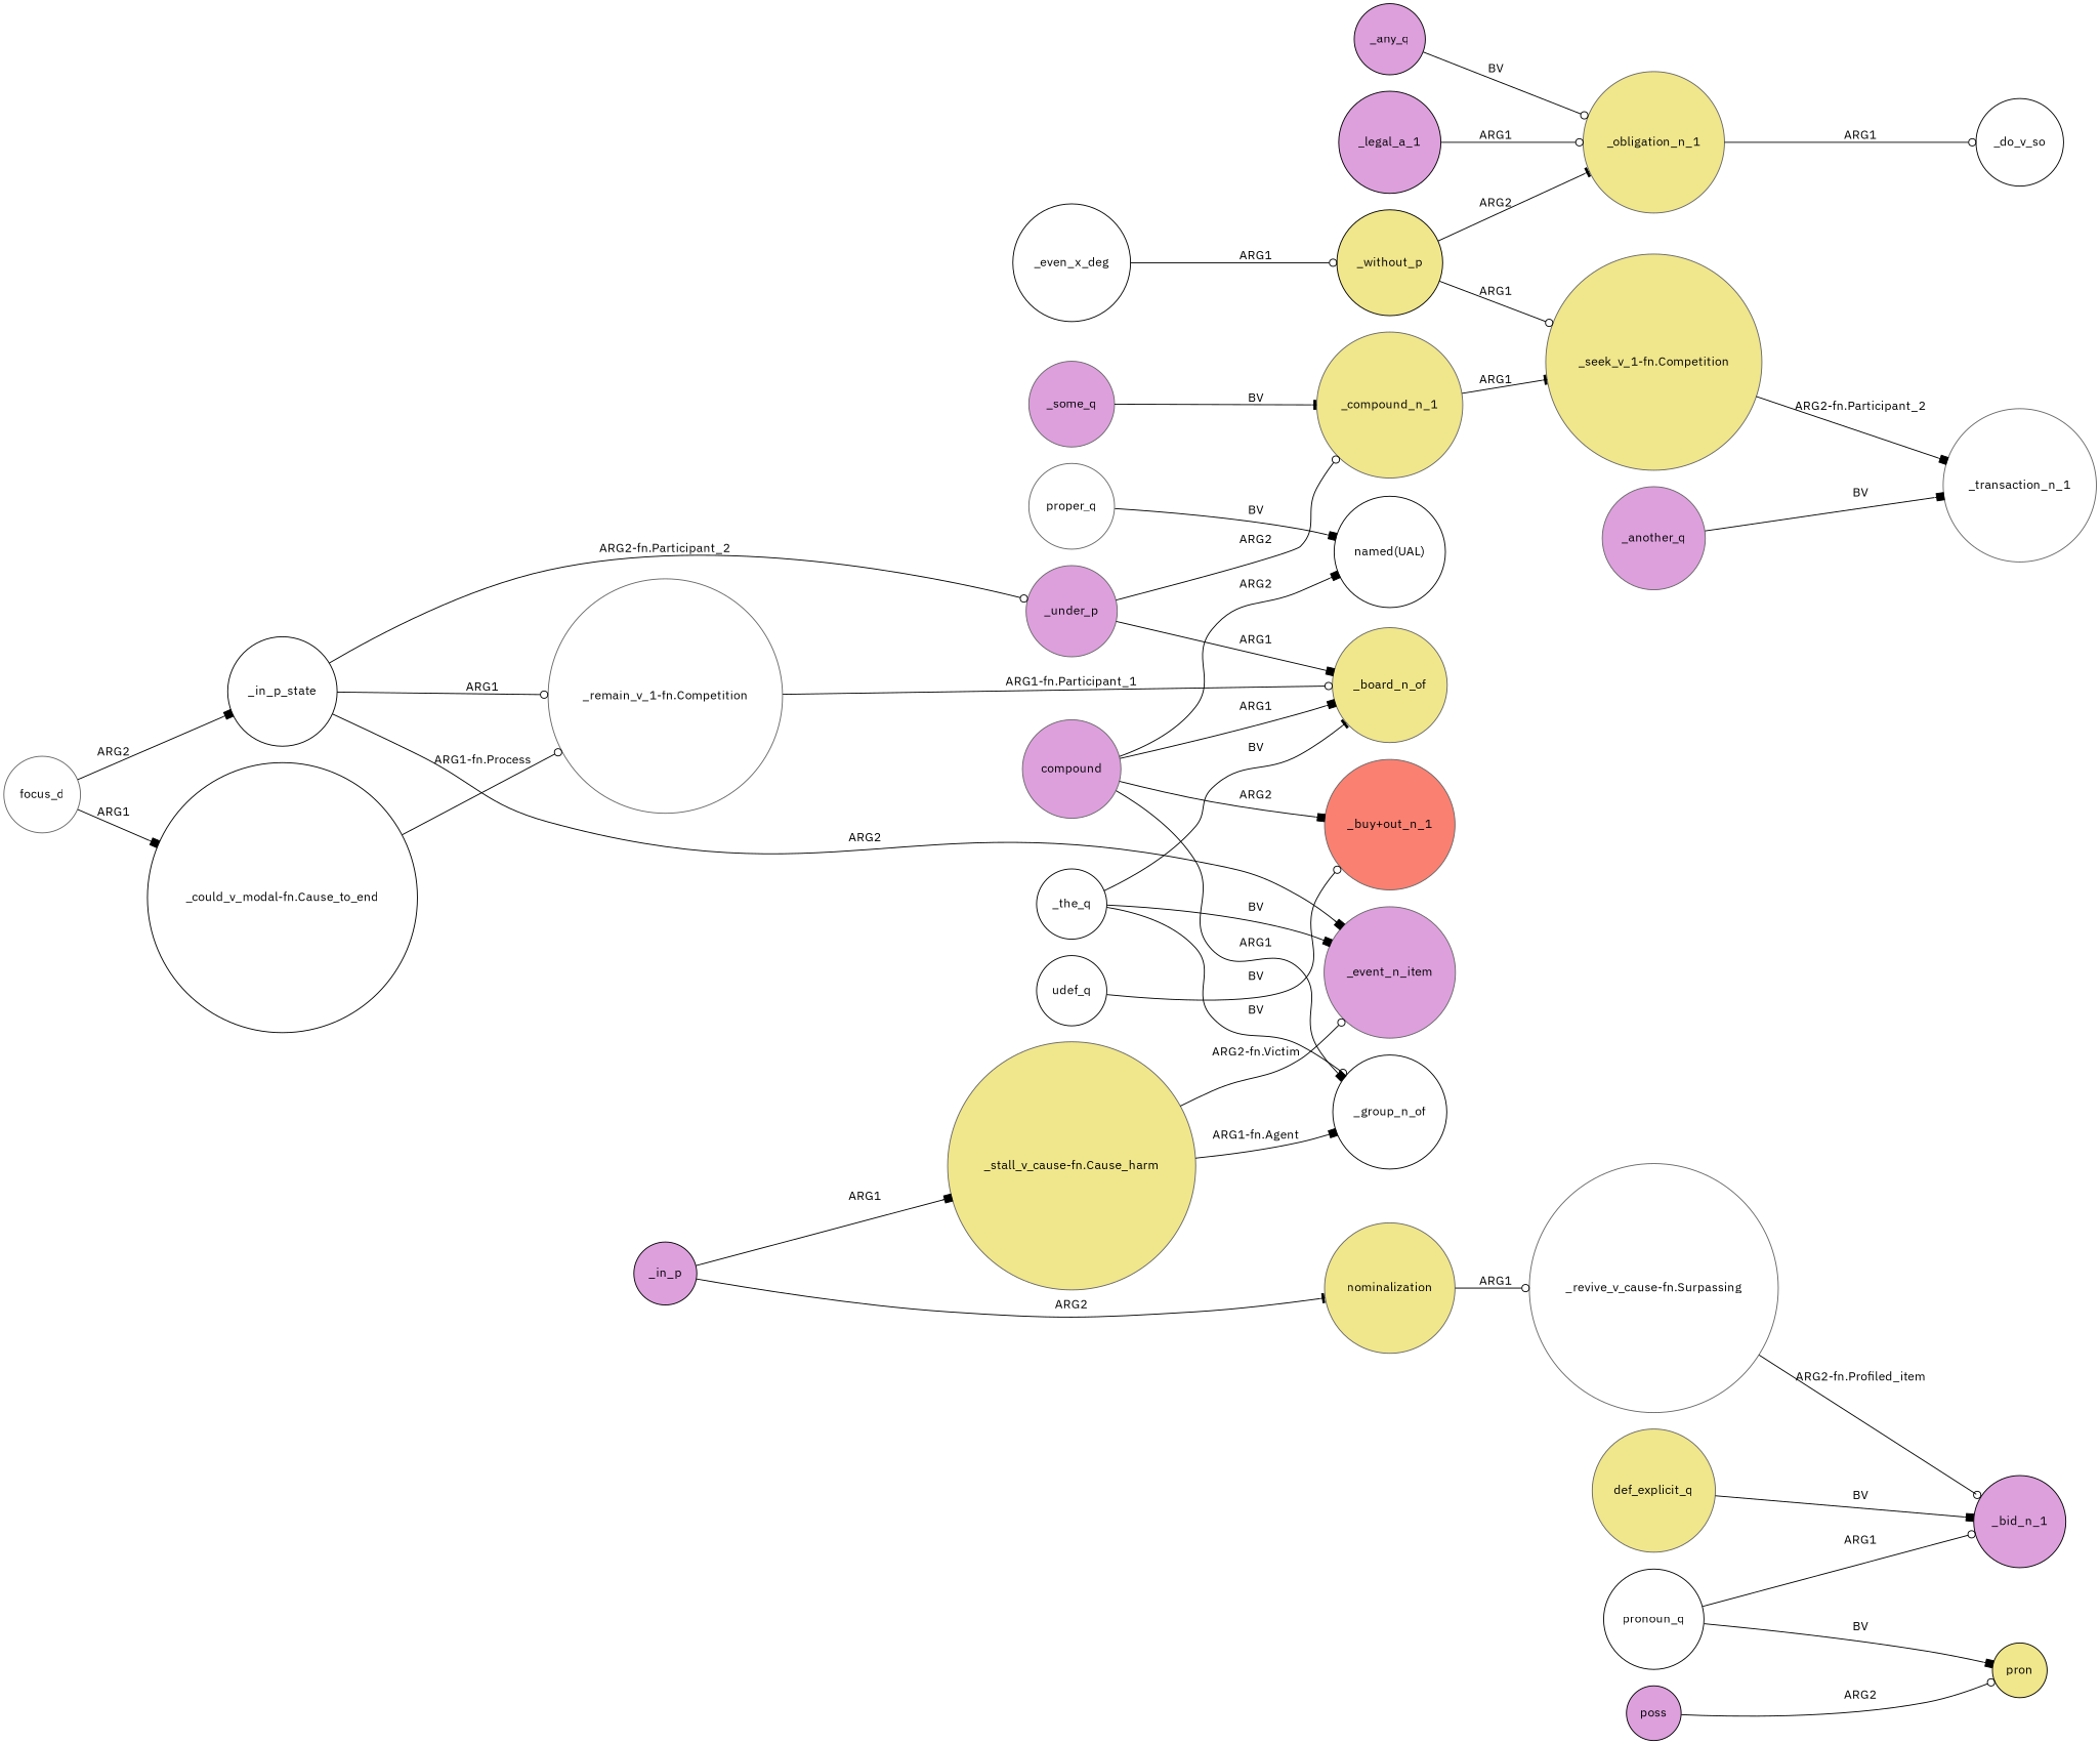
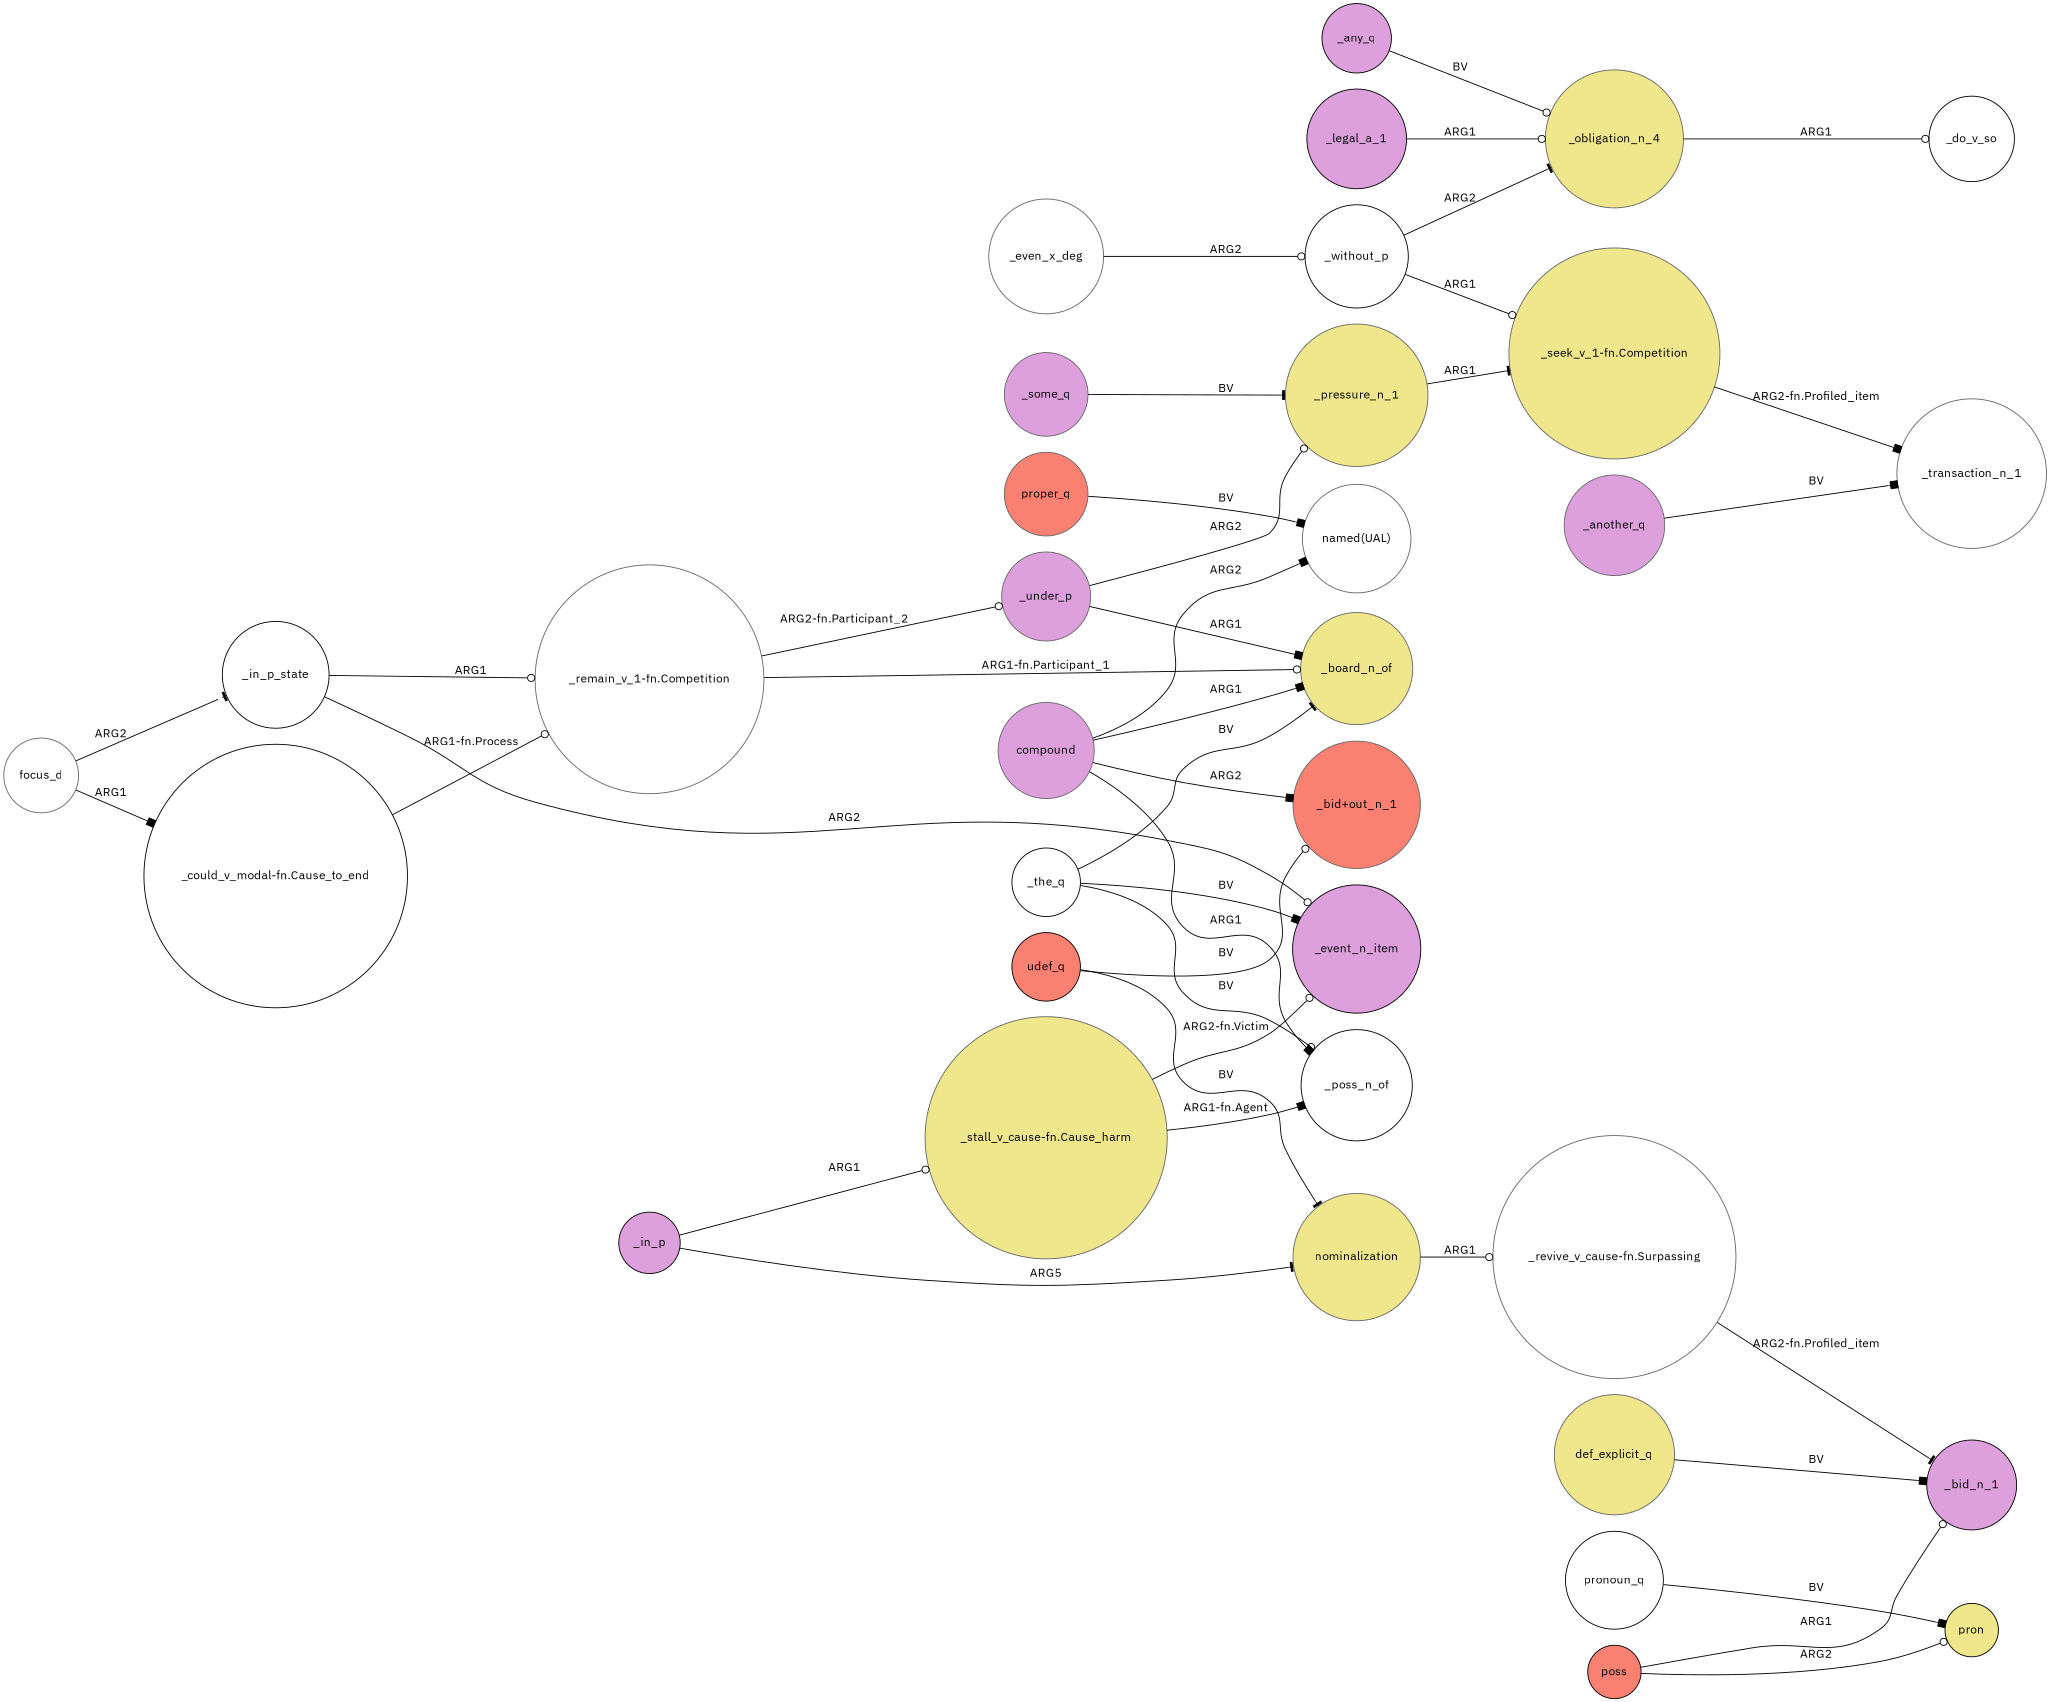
  digraph {
    fontname="IBM Plex Sans"
    rankdir=LR
    node [color=gray40 fillcolor=white fontname="IBM Plex Sans" shape=circle style=filled]
    edge [arrowhead=odot fontname="IBM Plex Sans"]
    "_stall_v_cause-fn.Cause_harm" [fillcolor=khaki]
-   _event_n_item [fillcolor=plum]
-   _group_n_of [color=black]
-   _without_p [color=black fillcolor=khaki]
+   _event_n_item [color=black fillcolor=plum]
+   _group_n_of [color=black label=_poss_n_of]
+   _without_p [color=black]
    "_seek_v_1-fn.Competition" [fillcolor=khaki]
-   _obligation_n_1 [fillcolor=khaki]
+   _obligation_n_1 [fillcolor=khaki label=_obligation_n_4]
    _transaction_n_1
    _do_v_so [color=black]
    _in_p_state [color=black]
    focus_d
    "_could_v_modal-fn.Cause_to_end" [color=black]
    "_remain_v_1-fn.Competition"
    _board_n_of [fillcolor=khaki]
    _under_p [fillcolor=plum]
    _any_q [color=black fillcolor=plum]
    _legal_a_1 [color=black fillcolor=plum]
-   poss [color=black fillcolor=plum]
+   poss [color=black fillcolor=salmon]
    _bid_n_1 [color=black fillcolor=plum]
    pron [color=black fillcolor=khaki]
    _the_q [color=black]
    _another_q [fillcolor=plum]
-   udef_q [color=black]
+   udef_q [color=black fillcolor=salmon]
    nominalization [fillcolor=khaki]
-   "_buy+out_n_1" [fillcolor=salmon]
+   "_buy+out_n_1" [fillcolor=salmon label="_bid+out_n_1"]
    "_revive_v_cause-fn.Surpassing"
-   _pressure_n_1 [fillcolor=khaki label=_compound_n_1]
+   _pressure_n_1 [fillcolor=khaki]
    compound [fillcolor=plum]
-   "named(UAL)" [color=black]
-   _even_x_deg [color=black]
-   proper_q
+   "named(UAL)"
+   _even_x_deg
+   proper_q [fillcolor=salmon]
    pronoun_q [color=black]
    def_explicit_q [fillcolor=khaki]
    _some_q [fillcolor=plum]
    _in_p [color=black fillcolor=plum]
    "_stall_v_cause-fn.Cause_harm" -> _event_n_item [label="ARG2-fn.Victim"]
    "_stall_v_cause-fn.Cause_harm" -> _group_n_of [arrowhead=box label="ARG1-fn.Agent"]
    _without_p -> "_seek_v_1-fn.Competition" [label=ARG1]
    _without_p -> _obligation_n_1 [arrowhead=tee label=ARG2]
-   "_seek_v_1-fn.Competition" -> _transaction_n_1 [arrowhead=box label="ARG2-fn.Participant_2"]
+   "_seek_v_1-fn.Competition" -> _transaction_n_1 [arrowhead=box label="ARG2-fn.Profiled_item"]
    _obligation_n_1 -> _do_v_so [label=ARG1]
-   _in_p_state -> _event_n_item [arrowhead=box label=ARG2]
+   _in_p_state -> _event_n_item [label=ARG2]
    _in_p_state -> "_remain_v_1-fn.Competition" [label=ARG1]
-   focus_d -> _in_p_state [arrowhead=box label=ARG2]
+   focus_d -> _in_p_state [arrowhead=tee label=ARG2]
    focus_d -> "_could_v_modal-fn.Cause_to_end" [arrowhead=box label=ARG1]
    "_could_v_modal-fn.Cause_to_end" -> "_remain_v_1-fn.Competition" [label="ARG1-fn.Process"]
    "_remain_v_1-fn.Competition" -> _board_n_of [label="ARG1-fn.Participant_1"]
-   _in_p_state -> _under_p [label="ARG2-fn.Participant_2"]
+   "_remain_v_1-fn.Competition" -> _under_p [label="ARG2-fn.Participant_2"]
    _under_p -> _board_n_of [arrowhead=box label=ARG1]
    _under_p -> _pressure_n_1 [label=ARG2]
    _any_q -> _obligation_n_1 [label=BV]
    _legal_a_1 -> _obligation_n_1 [label=ARG1]
-   pronoun_q -> _bid_n_1 [label=ARG1]
+   poss -> _bid_n_1 [label=ARG1]
    poss -> pron [label=ARG2]
    _the_q -> _event_n_item [arrowhead=box label=BV]
    _the_q -> _group_n_of [label=BV]
    _the_q -> _board_n_of [arrowhead=tee label=BV]
    _another_q -> _transaction_n_1 [arrowhead=box label=BV]
+   udef_q -> nominalization [arrowhead=tee label=BV]
    udef_q -> "_buy+out_n_1" [label=BV]
    nominalization -> "_revive_v_cause-fn.Surpassing" [label=ARG1]
-   "_revive_v_cause-fn.Surpassing" -> _bid_n_1 [label="ARG2-fn.Profiled_item"]
+   "_revive_v_cause-fn.Surpassing" -> _bid_n_1 [arrowhead=tee label="ARG2-fn.Profiled_item"]
    _pressure_n_1 -> "_seek_v_1-fn.Competition" [arrowhead=tee label=ARG1]
    compound -> _group_n_of [arrowhead=box label=ARG1]
    compound -> _board_n_of [arrowhead=box label=ARG1]
    compound -> "_buy+out_n_1" [arrowhead=box label=ARG2]
    compound -> "named(UAL)" [arrowhead=box label=ARG2]
-   _even_x_deg -> _without_p [label=ARG1]
+   _even_x_deg -> _without_p [label=ARG2]
    proper_q -> "named(UAL)" [arrowhead=box label=BV]
    pronoun_q -> pron [arrowhead=box label=BV]
    def_explicit_q -> _bid_n_1 [arrowhead=box label=BV]
    _some_q -> _pressure_n_1 [arrowhead=tee label=BV]
-   _in_p -> "_stall_v_cause-fn.Cause_harm" [arrowhead=box label=ARG1]
-   _in_p -> nominalization [arrowhead=tee label=ARG2]
+   _in_p -> "_stall_v_cause-fn.Cause_harm" [label=ARG1]
+   _in_p -> nominalization [arrowhead=tee label=ARG5]
  }
